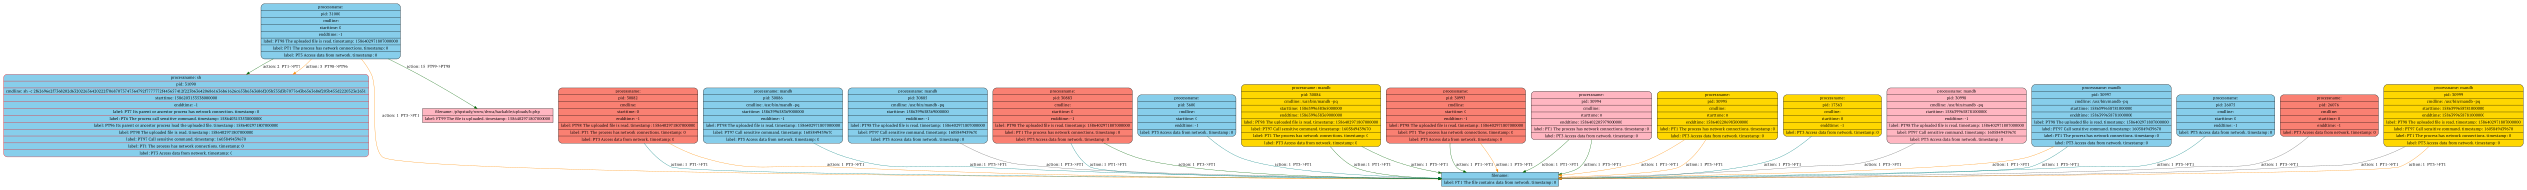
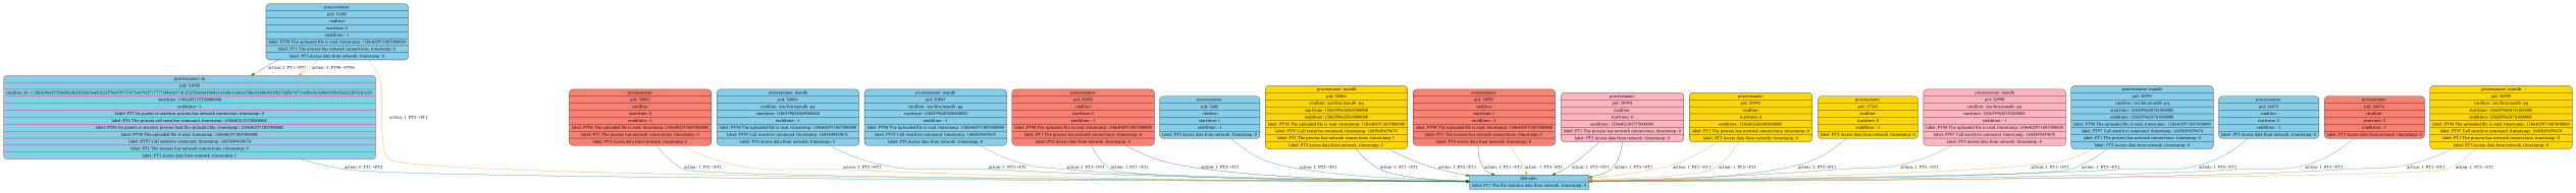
  digraph {
    fontname="PT Serif"
    node [fillcolor=skyblue fontname="PT Serif" shape=Mrecord style=filled]
    edge [color=teal fontname="PT Serif"]
    n1 [color=red label="{<head>processname: sh | pid: 31090 | cmdline: sh -c 2f62696e2f7368202d632022636420222f70687073747564792f7777772f445657412f223b6364206861636b61626c653b6563686f205b535d3b7077643b6563686f205b455d2220323e2631 | starttime: 1586203153538000000 | enddtime: -1 | label: PT7 Its parent or ancestor process has network connection. timestamp: 0 | label: PT6 The process call sensitive command. timestamp: 1586403153538000000 | label: PT96 Its parent or ancestor process load the uploaded file. timestamp: 1586402971807000000 | label: PT98 The uploaded file is read. timestamp: 1586402971807000000 | label: PT97 Call sensitive command. timestamp: 1605849439670 | label: PT1 The process has network connections. timestamp: 0 | label: PT3 Access data from network. timestamp: 0}"]
    n2 [label="{<head>filename:  | label: FT1 The file contains data from network. timestamp: 0}" shape=record]
    n3 [label="{<head>processname:  | pid: 31000 | cmdline:  | starttime: 0 | enddtime: -1 | label: PT98 The uploaded file is read. timestamp: 1586402971807000000 | label: PT1 The process has network connections. timestamp: 0 | label: PT3 Access data from network. timestamp: 0}"]
-   n4 [fillcolor=lightpink label="{<head>filename: /phpstudy/www/dvwa/hackable/uploads/b.php | label: FT99 The file is uploaded. timestamp: 1586402971807000000}" shape=record]
    n5 [fillcolor=salmon label="{<head>processname:  | pid: 30882 | cmdline:  | starttime: 0 | enddtime: -1 | label: PT98 The uploaded file is read. timestamp: 1586402971807000000 | label: PT1 The process has network connections. timestamp: 0 | label: PT3 Access data from network. timestamp: 0}"]
    n6 [label="{<head>processname: mandb | pid: 30886 | cmdline: /usr/bin/mandb -pq | starttime: 1586399658369000000 | enddtime: -1 | label: PT98 The uploaded file is read. timestamp: 1586402971807000000 | label: PT97 Call sensitive command. timestamp: 1605849439670 | label: PT3 Access data from network. timestamp: 0}"]
    n7 [label="{<head>processname: mandb | pid: 30885 | cmdline: /usr/bin/mandb -pq | starttime: 1586399658369000000 | enddtime: -1 | label: PT98 The uploaded file is read. timestamp: 1586402971807000000 | label: PT97 Call sensitive command. timestamp: 1605849439670 | label: PT3 Access data from network. timestamp: 0}"]
    n8 [fillcolor=salmon label="{<head>processname:  | pid: 30883 | cmdline:  | starttime: 0 | enddtime: -1 | label: PT98 The uploaded file is read. timestamp: 1586402971807000000 | label: PT1 The process has network connections. timestamp: 0 | label: PT3 Access data from network. timestamp: 0}"]
    n9 [label="{<head>processname:  | pid: 3600 | cmdline:  | starttime: 0 | enddtime: -1 | label: PT3 Access data from network. timestamp: 0}"]
    n10 [fillcolor=gold label="{<head>processname: mandb | pid: 30884 | cmdline: /usr/bin/mandb -pq | starttime: 1586399658365000000 | enddtime: 1586399658369000000 | label: PT98 The uploaded file is read. timestamp: 1586402971807000000 | label: PT97 Call sensitive command. timestamp: 1605849439670 | label: PT1 The process has network connections. timestamp: 0 | label: PT3 Access data from network. timestamp: 0}"]
    n11 [fillcolor=salmon label="{<head>processname:  | pid: 30993 | cmdline:  | starttime: 0 | enddtime: -1 | label: PT98 The uploaded file is read. timestamp: 1586402971807000000 | label: PT1 The process has network connections. timestamp: 0 | label: PT3 Access data from network. timestamp: 0}"]
    n12 [fillcolor=lightpink label="{<head>processname:  | pid: 30994 | cmdline:  | starttime: 0 | enddtime: 1586402205979000000 | label: PT1 The process has network connections. timestamp: 0 | label: PT3 Access data from network. timestamp: 0}"]
    n13 [fillcolor=gold label="{<head>processname:  | pid: 30995 | cmdline:  | starttime: 0 | enddtime: 1586402206983000000 | label: PT1 The process has network connections. timestamp: 0 | label: PT3 Access data from network. timestamp: 0}"]
    n14 [fillcolor=gold label="{<head>processname:  | pid: 17363 | cmdline:  | starttime: 0 | enddtime: -1 | label: PT3 Access data from network. timestamp: 0}"]
    n15 [fillcolor=lightpink label="{<head>processname: mandb | pid: 30998 | cmdline: /usr/bin/mandb -pq | starttime: 1586399658781000000 | enddtime: -1 | label: PT98 The uploaded file is read. timestamp: 1586402971807000000 | label: PT97 Call sensitive command. timestamp: 1605849439670 | label: PT3 Access data from network. timestamp: 0}"]
    n16 [label="{<head>processname: mandb | pid: 30997 | cmdline: /usr/bin/mandb -pq | starttime: 1586399658781000000 | enddtime: 1586399658781000000 | label: PT98 The uploaded file is read. timestamp: 1586402971807000000 | label: PT97 Call sensitive command. timestamp: 1605849439670 | label: PT1 The process has network connections. timestamp: 0 | label: PT3 Access data from network. timestamp: 0}"]
    n17 [label="{<head>processname:  | pid: 26075 | cmdline:  | starttime: 0 | enddtime: -1 | label: PT3 Access data from network. timestamp: 0}"]
    n18 [fillcolor=salmon label="{<head>processname:  | pid: 26076 | cmdline:  | starttime: 0 | enddtime: -1 | label: PT3 Access data from network. timestamp: 0}"]
    n19 [fillcolor=gold label="{<head>processname: mandb | pid: 30999 | cmdline: /usr/bin/mandb -pq | starttime: 1586399658781000000 | enddtime: 1586399658781000000 | label: PT98 The uploaded file is read. timestamp: 1586402971807000000 | label: PT97 Call sensitive command. timestamp: 1605849439670 | label: PT1 The process has network connections. timestamp: 0 | label: PT3 Access data from network. timestamp: 0}"]
+   n1 -> n2 [label="action: 0  FT1->PT3"]
    n3 -> n1 [color=darkgreen label="action: 2  PT1->PT7"]
    n3 -> n1 [color=darkorange label="action: 3  PT98->PT96"]
    n3 -> n2 [color=darkorange label="action: 1  PT3->FT1"]
-   n3 -> n4 [color=darkgreen label="action: 15  FT99->PT98"]
    n5 -> n2 [label="action: 1  PT1->FT1"]
    n5 -> n2 [color=darkorange label="action: 1  PT3->FT1"]
    n6 -> n2 [label="action: 1  PT3->FT1"]
    n7 -> n2 [color=gray40 label="action: 1  PT3->FT1"]
    n8 -> n2 [label="action: 1  PT1->FT1"]
    n8 -> n2 [color=darkgreen label="action: 1  PT3->FT1"]
    n9 -> n2 [label="action: 1  PT3->FT1"]
    n10 -> n2 [color=darkgreen label="action: 1  PT1->FT1"]
    n10 -> n2 [color=darkgreen label="action: 1  PT3->FT1"]
    n11 -> n2 [color=darkgreen label="action: 1  PT1->FT1"]
    n11 -> n2 [color=darkorange label="action: 1  PT3->FT1"]
    n12 -> n2 [color=darkgreen label="action: 1  PT1->FT1"]
    n12 -> n2 [color=darkgreen label="action: 1  PT3->FT1"]
    n13 -> n2 [color=darkorange label="action: 1  PT1->FT1"]
    n13 -> n2 [color=darkorange label="action: 1  PT3->FT1"]
    n14 -> n2 [label="action: 1  PT3->FT1"]
    n15 -> n2 [color=gray40 label="action: 1  PT3->FT1"]
    n16 -> n2 [color=darkorange label="action: 1  PT1->FT1"]
    n16 -> n2 [label="action: 1  PT3->FT1"]
    n17 -> n2 [label="action: 1  PT3->FT1"]
    n18 -> n2 [color=gray40 label="action: 1  PT3->FT1"]
    n19 -> n2 [color=gray40 label="action: 1  PT1->FT1"]
    n19 -> n2 [color=darkorange label="action: 1  PT3->FT1"]
  }
